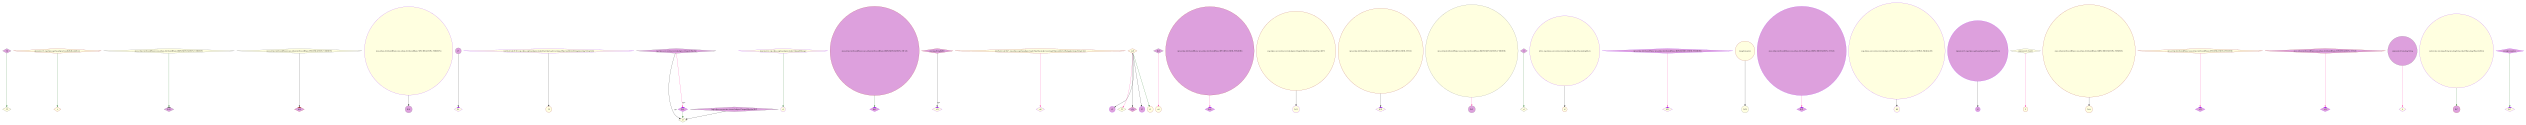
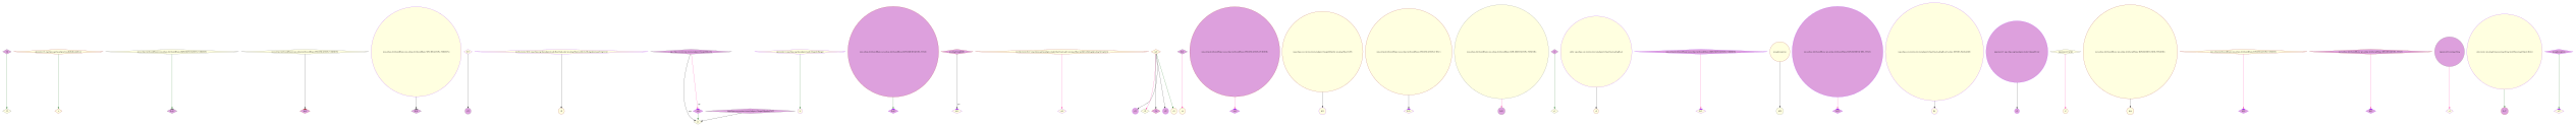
  digraph {
    fontname="EB Garamond"
    node [color=purple fillcolor=lightyellow fontname="EB Garamond" shape=diamond style=filled]
    edge [color=black fontname="EB Garamond"]
    n1 [color=gray40 fillcolor=plum label=r38]
    n2 [color=gray40 label=r39]
    n3 [color=brown label="@parameter3: org.eclipse.osgi.baseadaptor.bundlefile.BundleEntry"]
    n4 [color=brown label=r4]
    n5 [color=gray40 label="<java.util.jar.Attributes$Name: java.util.jar.Attributes$Name IMPLEMENTATION_VERSION>"]
    n6 [color=gray40 fillcolor=plum label="$r43"]
    n7 [color=gray40 label="<java.util.jar.Attributes$Name: java.util.jar.Attributes$Name SPECIFICATION_VERSION>"]
    n8 [color=brown fillcolor=plum label="$r40"]
    n9 [label="<java.util.jar.Attributes$Name: java.util.jar.Attributes$Name SPECIFICATION_VERSION>" shape=circle]
-   n10 [color=gray40 fillcolor=plum label="$r24" shape=circle]
+   n10 [color=gray40 fillcolor=plum label="$r24"]
    n11 [label="$r9"]
    n12 [color=gray40 fillcolor=plum label=r29 shape=circle]
    n13 [label="interfaceinvoke $r10.<org.eclipse.osgi.baseadaptor.loader.BaseClassLoader: java.lang.Object publicGetPackage(java.lang.String)>(r6)"]
    n14 [color=brown label=r30 shape=circle]
    n15 [color=gray40 fillcolor=plum label="org.eclipse.core.runtime.internal.adaptor.ClasspathManifest"]
    n16 [color=gray40 label=r37]
    n17 [fillcolor=plum label="$r26"]
    n18 [label="@parameter4: org.eclipse.osgi.baseadaptor.loader.ClasspathManager"]
    n19 [label=r5 shape=circle]
    n20 [color=brown fillcolor=plum label="<java.util.jar.Attributes$Name: java.util.jar.Attributes$Name IMPLEMENTATION_TITLE>" shape=circle]
    n21 [fillcolor=plum label="$r42"]
    n22 [color=gray40 fillcolor=plum label="(org.eclipse.core.runtime.internal.adaptor.ClasspathManifest) $r12"]
    n23 [color=brown fillcolor=plum label="java.lang.StringBuffer"]
    n24 [label="$r15"]
    n25 [color=brown label="interfaceinvoke $r47.<org.eclipse.osgi.baseadaptor.loader.BaseClassLoader: java.lang.Object publicGetPackage(java.lang.String)>(r6)"]
    n26 [label=r48]
    n27 [color=brown label=null]
    n28 [fillcolor=plum label=r31 shape=circle]
    n29 [color=gray40 label=r23]
    n30 [color=brown fillcolor=plum label=r34]
    n31 [fillcolor=plum label=r32 shape=circle]
    n32 [color=brown label=r35 shape=circle]
    n33 [color=gray40 fillcolor=plum label="$r45"]
    n34 [color=brown label=r46 shape=circle]
    n35 [color=brown fillcolor=plum label="<java.util.jar.Attributes$Name: java.util.jar.Attributes$Name SPECIFICATION_VENDOR>" shape=circle]
    n36 [fillcolor=plum label="$r41"]
    n37 [color=brown label="<org.eclipse.core.runtime.internal.adaptor.ClasspathManifest: java.lang.Object KEY>" shape=circle]
    n38 [label="$r11" shape=circle]
    n39 [color=brown label="<java.util.jar.Attributes$Name: java.util.jar.Attributes$Name SPECIFICATION_TITLE>" shape=circle]
    n40 [label="$r25"]
    n41 [color=gray40 label="<java.util.jar.Attributes$Name: java.util.jar.Attributes$Name IMPLEMENTATION_VENDOR>" shape=circle]
    n42 [color=gray40 fillcolor=plum label="$r20" shape=circle]
    n43 [color=gray40 label=z1]
    n44 [color=gray40 fillcolor=plum label=0]
    n45 [label="@this: org.eclipse.core.runtime.internal.adaptor.EclipseClassLoadingHook" shape=circle]
    n46 [color=brown label=r0 shape=circle]
    n47 [fillcolor=plum label="<java.util.jar.Attributes$Name: java.util.jar.Attributes$Name IMPLEMENTATION_VERSION>"]
    n48 [label="$r21"]
    n49 [color=brown label="@caughtexception" shape=circle]
    n50 [color=gray40 label="$r28" shape=circle]
    n51 [fillcolor=plum label="<java.util.jar.Attributes$Name: java.util.jar.Attributes$Name IMPLEMENTATION_TITLE>" shape=circle]
    n52 [fillcolor=plum label="$r22"]
    n53 [label="<org.eclipse.core.runtime.internal.adaptor.EclipseClassLoadingHook: boolean DEFINE_PACKAGES>" shape=circle]
    n54 [label="$z0" shape=circle]
    n55 [fillcolor=plum label="@parameter2: org.eclipse.osgi.baseadaptor.loader.ClasspathEntry" shape=circle]
    n56 [fillcolor=plum label=r3 shape=circle]
    n57 [color=gray40 label="@parameter1: byte[]"]
    n58 [color=brown label=r2 shape=circle]
    n59 [color=brown label="<java.util.jar.Attributes$Name: java.util.jar.Attributes$Name IMPLEMENTATION_VENDOR>" shape=circle]
    n60 [color=brown label="$r44" shape=circle]
    n61 [color=brown label="<java.util.jar.Attributes$Name: java.util.jar.Attributes$Name SPECIFICATION_VENDOR>"]
    n62 [fillcolor=plum label="$r23"]
    n63 [color=brown fillcolor=plum label="<java.util.jar.Attributes$Name: java.util.jar.Attributes$Name SPECIFICATION_TITLE>"]
    n64 [fillcolor=plum label="$r19"]
    n65 [color=gray40 fillcolor=plum label="@parameter0: java.lang.String" shape=circle]
    n66 [label=r1]
    n67 [label="staticinvoke <java.lang.String: java.lang.String valueOf(java.lang.Object)>($r16)" shape=circle]
    n68 [color=brown fillcolor=plum label="$r17" shape=circle]
    n69 [fillcolor=plum label="@caughtexception"]
    n70 [label="$r27"]
    n1 -> n2 [color=darkgreen]
    n3 -> n4 [color=darkgreen]
    n5 -> n6 [color=darkgreen]
    n7 -> n8
    n9 -> n10
-   n12 -> n11
+   n11 -> n12
    n13 -> n14
    n15 -> n16 [label=type]
    n15 -> n17 [color=deeppink label=type]
    n17 -> n16 [color=darkgreen]
    n18 -> n19 [color=darkgreen]
    n20 -> n21 [color=darkgreen]
    n22 -> n16
    n23 -> n24 [label=type]
    n25 -> n26 [color=deeppink]
    n27 -> n28
    n27 -> n29 [color=deeppink]
    n27 -> n30
    n27 -> n31
    n27 -> n32 [color=darkgreen]
    n33 -> n34 [color=deeppink]
    n35 -> n36 [color=deeppink]
    n37 -> n38
    n39 -> n40
    n41 -> n42 [color=deeppink]
    n44 -> n43 [color=darkgreen]
    n45 -> n46
    n47 -> n48 [color=deeppink]
    n49 -> n50
    n51 -> n52 [color=deeppink]
    n53 -> n54
    n55 -> n56
    n57 -> n58 [color=deeppink]
    n59 -> n60
    n61 -> n62 [color=deeppink]
    n63 -> n64 [color=deeppink]
    n65 -> n66 [color=deeppink]
    n67 -> n68 [color=darkgreen]
    n69 -> n70 [color=darkgreen]
  }
